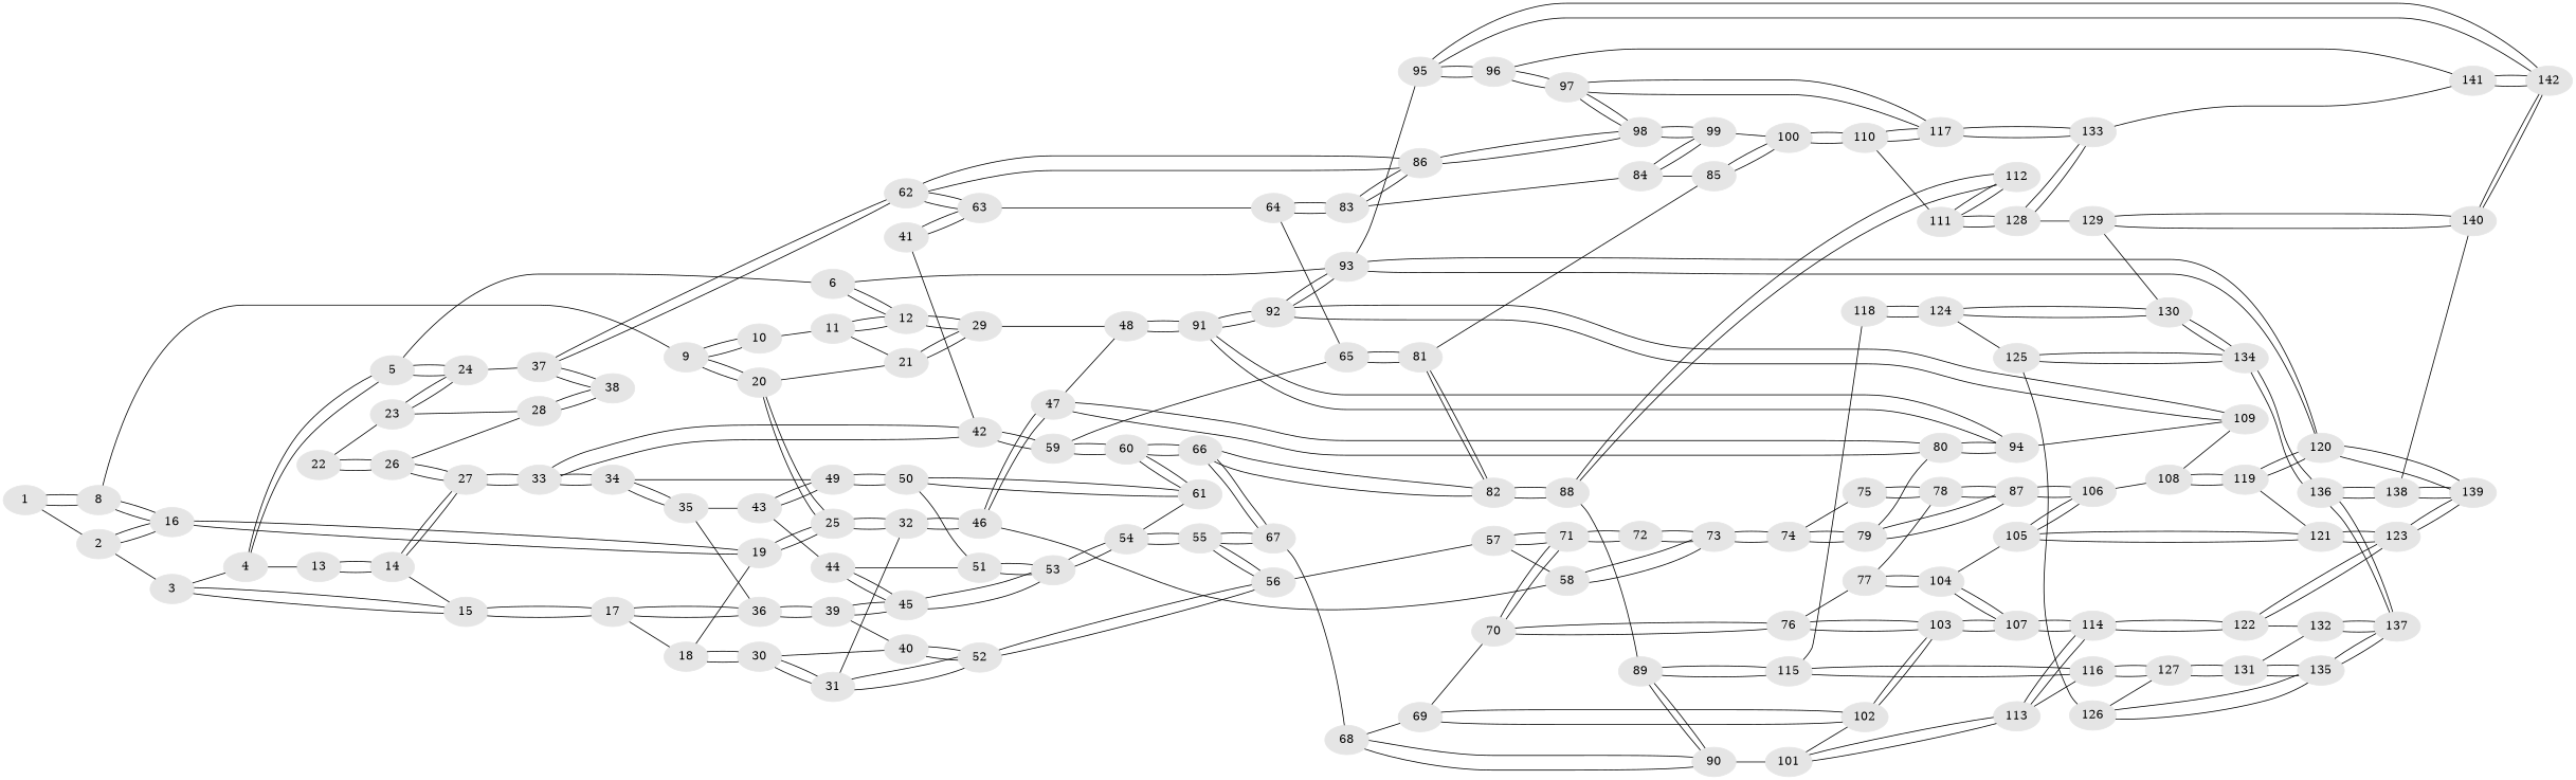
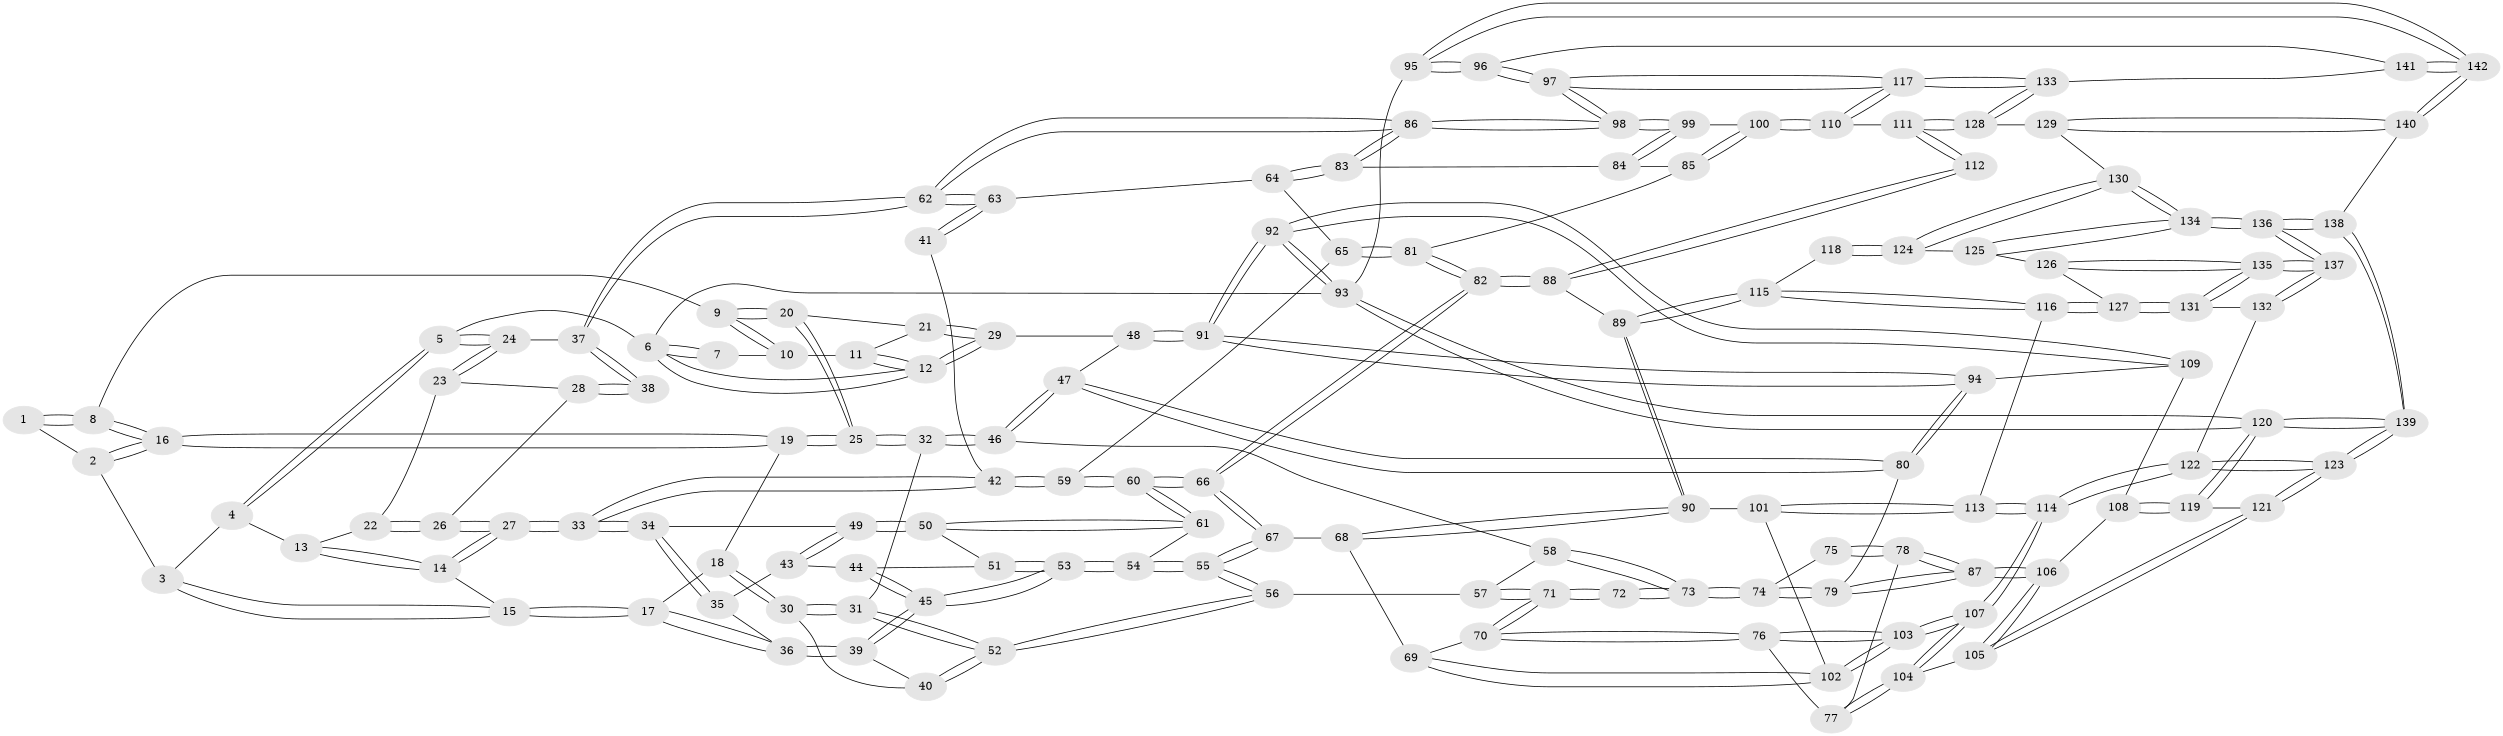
  graph {
    rankdir=LR
    node [color=gray90 style=filled]
    1
    2
    8
    3
    16
    9
    4
    15
    19
    5
    13
    17
    6
    24
    14
    22
+   7
    12
    93
    37
    95
    96
    142
    10
    29
    120
    11
    20
    21
    25
    48
    27
    23
    26
    33
    18
    36
    30
    39
    31
    40
    32
    28
    38
    62
    46
    34
    42
    91
    52
    56
    47
    58
    35
    49
    59
    43
    50
    44
    45
    63
    86
    41
    53
    64
    60
    65
    51
    54
    80
    73
    94
    92
    61
    57
    55
    67
    68
    71
    72
    74
    66
    81
    82
    98
    83
    84
    85
    88
    69
    90
    70
    102
    101
    76
    103
    77
    75
    79
    78
    87
    104
    107
    105
    106
    109
    100
    89
    112
    99
    110
    108
    115
    118
    116
    113
    139
    97
    141
    117
    133
    111
    114
    121
    123
    119
    122
    128
    129
    124
    127
    132
    131
    125
    130
    137
    126
    134
    135
    136
    140
    138
    1 -- 2
    1 -- 8
    1 -- 8
    2 -- 3
    2 -- 16
    2 -- 16
    8 -- 16
    8 -- 16
    8 -- 9
    3 -- 4
    3 -- 15
    3 -- 15
    16 -- 19
    16 -- 19
    9 -- 10
    9 -- 10
    9 -- 20
    9 -- 20
    4 -- 5
    4 -- 5
    4 -- 13
    15 -- 17
    15 -- 17
    19 -- 25
    19 -- 25
    5 -- 6
    5 -- 24
    5 -- 24
    13 -- 14
    13 -- 14
+   13 -- 22
    17 -- 18
    17 -- 36
    17 -- 36
+   6 -- 7
+   6 -- 7
    6 -- 12
    6 -- 12
    6 -- 93
    24 -- 37
    14 -- 15
    14 -- 27
    14 -- 27
    22 -- 23
    22 -- 26
    22 -- 26
+   7 -- 10
    12 -- 29
    12 -- 29
    93 -- 95
    93 -- 120
    93 -- 120
    37 -- 38
    37 -- 38
    37 -- 62
    37 -- 62
    95 -- 96
    95 -- 96
    95 -- 142
    95 -- 142
    96 -- 97
    96 -- 97
    96 -- 141
    10 -- 11
    29 -- 48
    120 -- 139
    120 -- 139
    11 -- 12
    11 -- 12
    11 -- 21
    20 -- 21
    20 -- 25
    20 -- 25
    21 -- 29
    21 -- 29
    25 -- 32
    25 -- 32
    48 -- 91
    48 -- 91
    27 -- 33
    27 -- 33
    23 -- 24
    23 -- 24
    23 -- 28
    26 -- 27
    26 -- 27
    26 -- 28
    33 -- 34
    33 -- 34
    33 -- 42
    33 -- 42
    18 -- 19
    18 -- 30
    18 -- 30
    36 -- 39
    36 -- 39
    30 -- 31
    30 -- 31
    30 -- 40
    39 -- 40
    39 -- 45
    39 -- 45
    31 -- 32
    31 -- 52
    31 -- 52
    40 -- 52
    40 -- 52
    32 -- 46
    32 -- 46
    28 -- 38
    28 -- 38
    62 -- 63
    62 -- 63
    62 -- 86
    62 -- 86
    46 -- 47
    46 -- 47
    46 -- 58
    34 -- 35
    34 -- 35
    34 -- 49
    42 -- 59
    42 -- 59
    91 -- 94
    91 -- 94
    91 -- 92
    91 -- 92
    52 -- 56
    52 -- 56
    56 -- 57
    47 -- 48
    47 -- 80
    47 -- 80
    58 -- 73
    58 -- 73
    35 -- 36
    35 -- 43
    49 -- 50
    49 -- 50
    59 -- 60
    59 -- 60
    59 -- 65
    43 -- 49
    43 -- 49
    43 -- 44
    50 -- 51
    50 -- 61
    50 -- 61
    44 -- 45
    44 -- 45
    44 -- 51
    45 -- 53
    45 -- 53
    63 -- 64
    86 -- 98
    86 -- 98
    41 -- 42
    41 -- 63
    41 -- 63
    53 -- 54
    53 -- 54
    64 -- 65
    64 -- 83
    64 -- 83
    60 -- 61
    60 -- 61
    60 -- 66
    60 -- 66
    65 -- 81
    65 -- 81
    51 -- 53
    51 -- 53
    54 -- 61
    54 -- 55
    54 -- 55
    80 -- 94
    80 -- 94
    73 -- 74
    73 -- 74
    94 -- 109
    92 -- 93
    92 -- 93
    92 -- 109
    92 -- 109
    57 -- 58
    57 -- 71
    57 -- 71
    55 -- 56
    55 -- 56
    55 -- 67
    55 -- 67
    67 -- 68
    68 -- 69
    68 -- 90
    68 -- 90
    71 -- 72
    71 -- 72
    72 -- 73
    72 -- 73
    74 -- 75
    74 -- 79
    74 -- 79
    66 -- 67
    66 -- 67
    66 -- 82
    66 -- 82
    81 -- 82
    81 -- 82
    81 -- 85
    82 -- 88
    82 -- 88
    98 -- 99
    98 -- 99
    83 -- 86
    83 -- 86
    83 -- 84
    84 -- 85
    84 -- 99
    84 -- 99
    85 -- 100
    85 -- 100
    88 -- 89
    88 -- 112
    88 -- 112
    69 -- 70
    69 -- 102
    69 -- 102
    90 -- 101
    70 -- 71
    70 -- 71
    70 -- 76
    70 -- 76
    102 -- 103
    102 -- 103
    101 -- 102
    101 -- 113
    101 -- 113
    76 -- 103
    76 -- 103
    76 -- 77
    103 -- 107
    103 -- 107
    77 -- 78
    77 -- 104
    77 -- 104
    75 -- 78
    75 -- 78
    79 -- 80
    79 -- 87
    79 -- 87
    78 -- 87
    78 -- 87
    87 -- 106
    87 -- 106
    104 -- 107
    104 -- 107
    104 -- 105
    107 -- 114
    107 -- 114
    105 -- 106
    105 -- 106
    105 -- 121
    105 -- 121
    106 -- 108
    100 -- 110
    100 -- 110
    89 -- 90
    89 -- 90
    89 -- 115
    89 -- 115
    99 -- 100
    110 -- 117
    110 -- 117
    110 -- 111
    108 -- 109
    108 -- 119
    108 -- 119
    115 -- 118
    115 -- 116
    115 -- 116
    118 -- 124
    118 -- 124
    116 -- 127
    116 -- 127
    113 -- 116
    113 -- 114
    113 -- 114
    97 -- 98
    97 -- 98
    97 -- 117
    97 -- 117
    141 -- 142
    141 -- 142
    117 -- 133
    117 -- 133
    133 -- 141
    111 -- 112
    111 -- 112
    111 -- 128
    111 -- 128
    114 -- 122
    114 -- 122
    121 -- 123
    121 -- 123
    123 -- 139
    123 -- 139
    119 -- 120
    119 -- 120
    119 -- 121
    122 -- 123
    122 -- 123
    122 -- 132
    128 -- 133
    128 -- 133
    128 -- 129
    129 -- 130
    129 -- 140
    129 -- 140
    124 -- 125
    124 -- 130
    124 -- 130
    127 -- 131
    127 -- 131
    132 -- 137
    132 -- 137
    131 -- 132
    131 -- 135
    131 -- 135
    125 -- 126
    125 -- 134
    125 -- 134
    130 -- 134
    130 -- 134
    126 -- 127
    126 -- 135
    126 -- 135
    134 -- 136
    134 -- 136
    135 -- 137
    135 -- 137
    136 -- 137
    136 -- 137
    136 -- 138
    136 -- 138
    140 -- 142
    140 -- 142
    138 -- 139
    138 -- 139
    138 -- 140
  }
